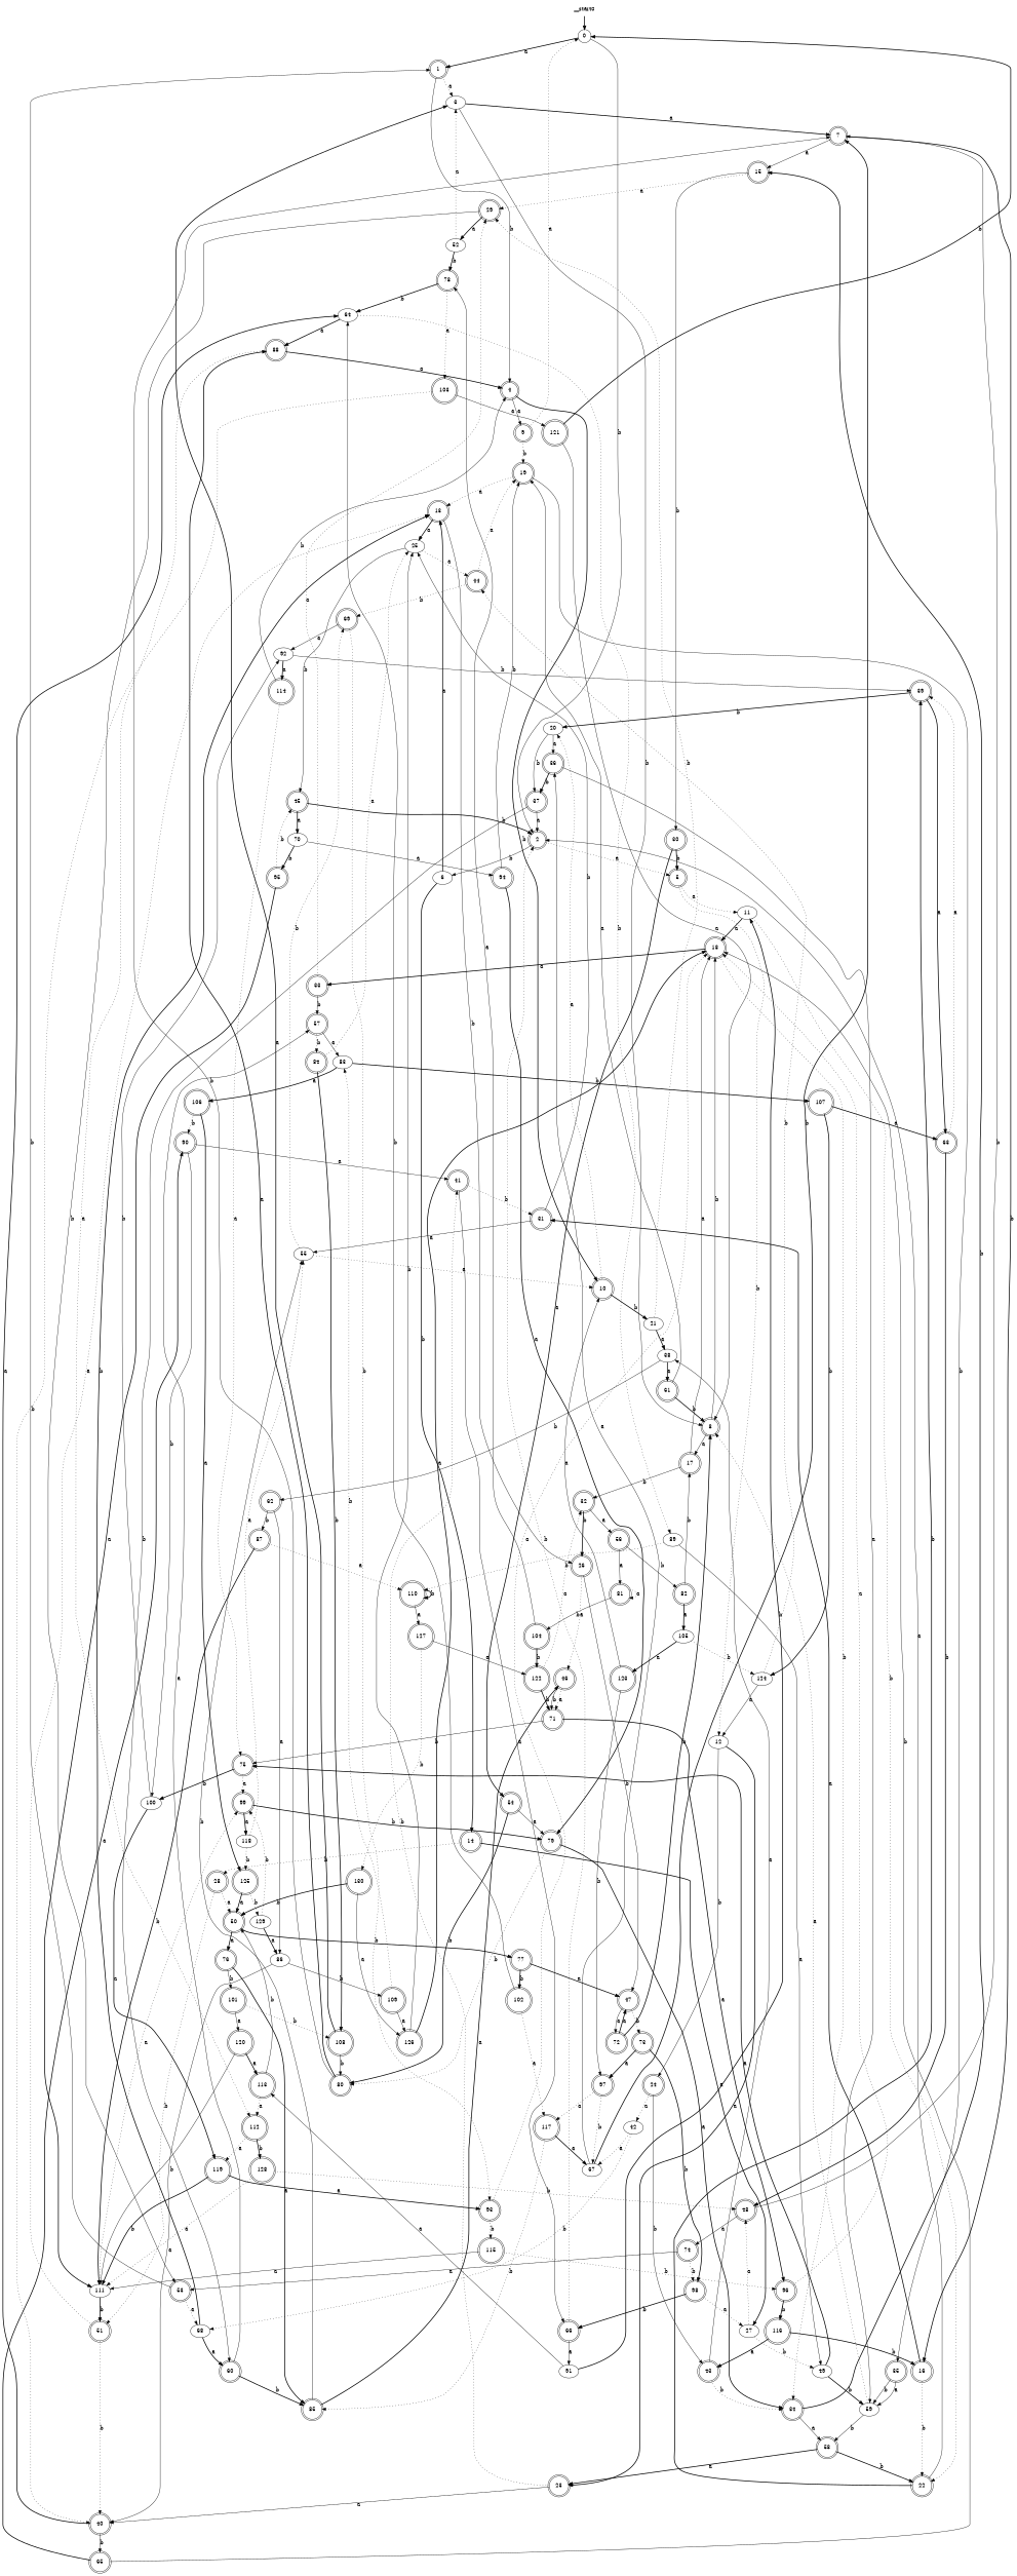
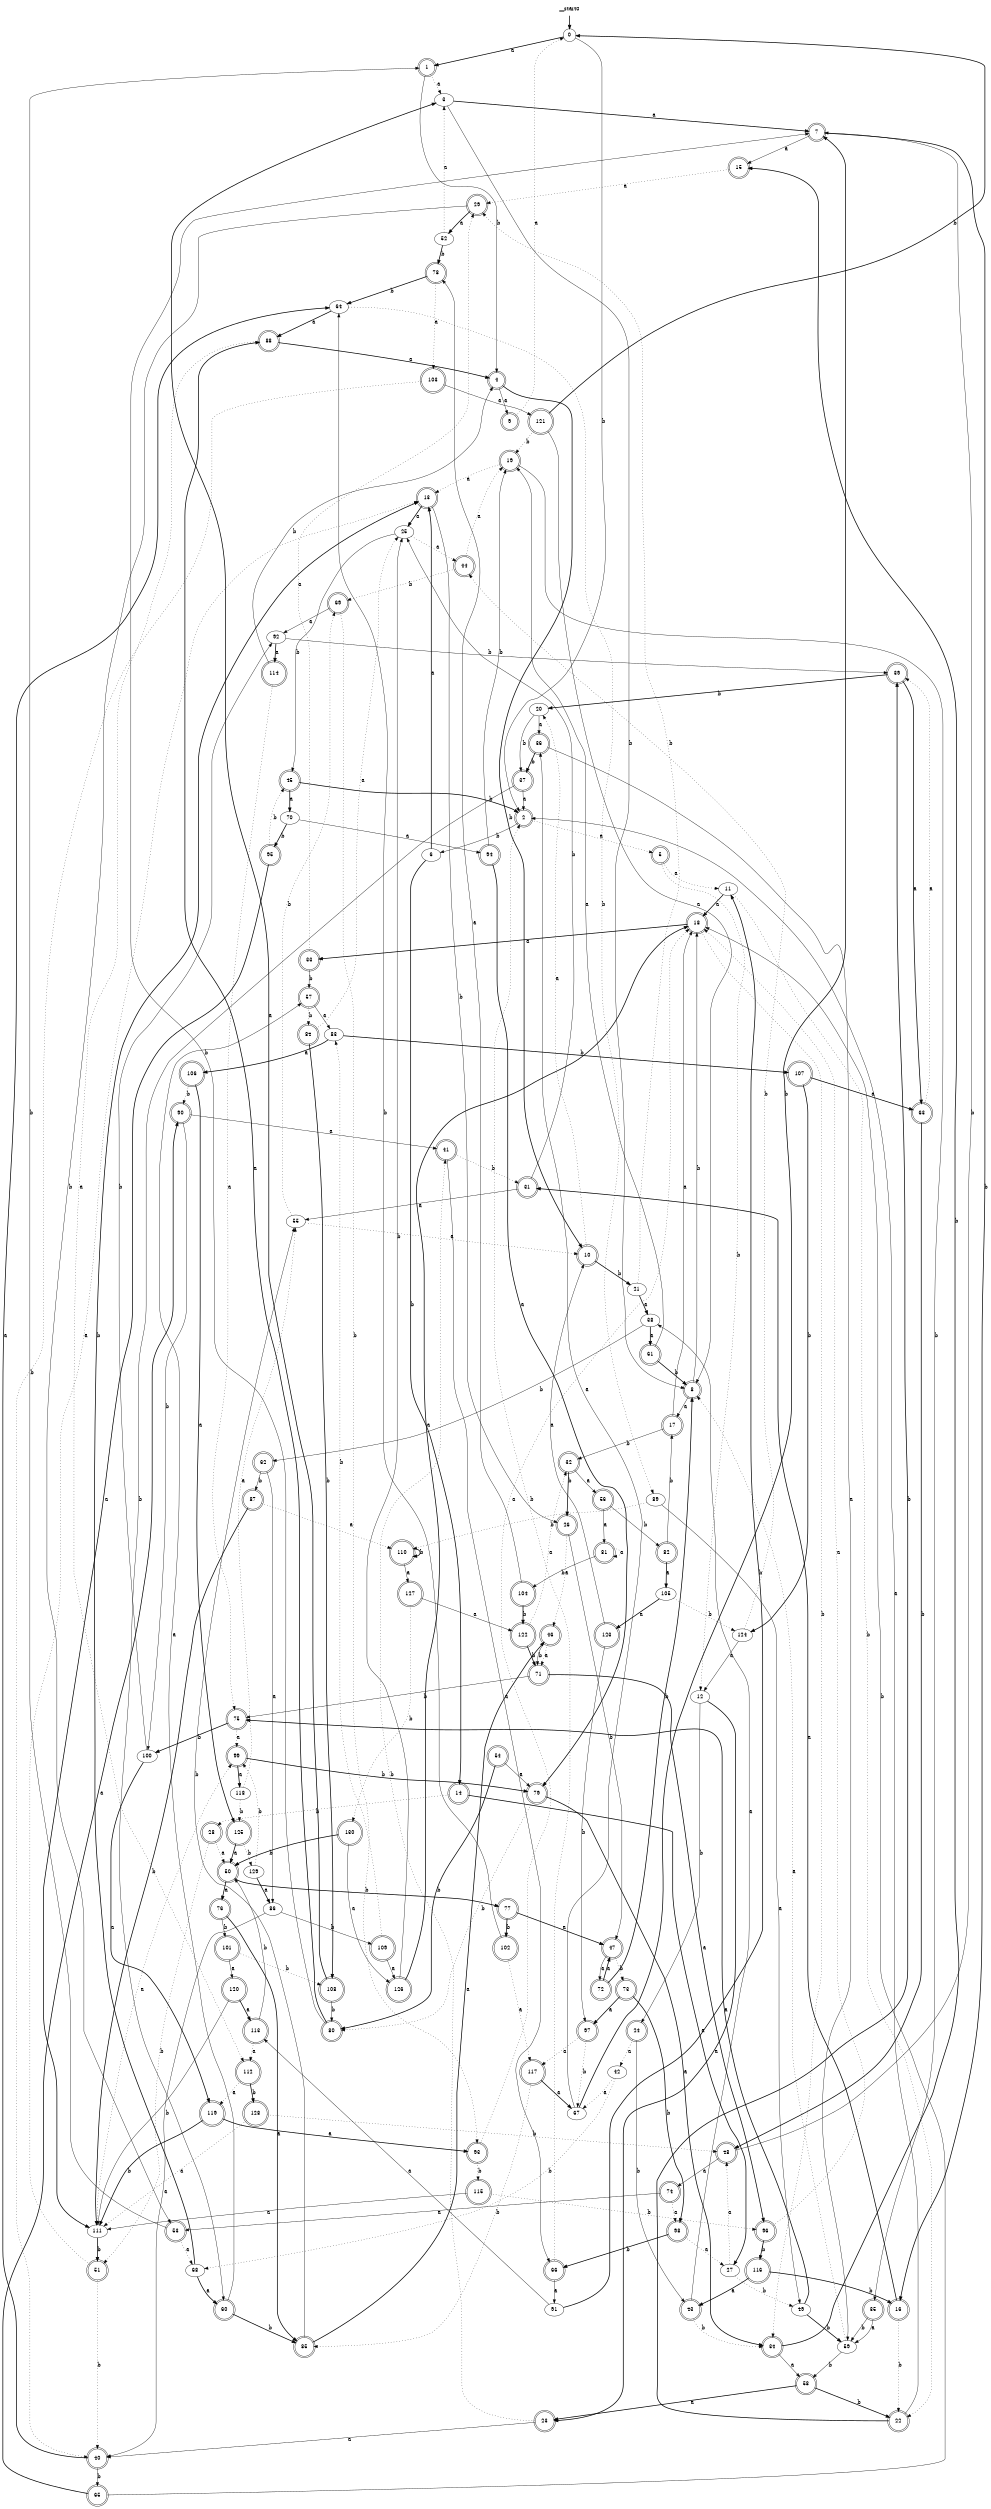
  digraph {
    node [shape=doublecircle]
    edge [style=bold]
    __start0 [shape=none]
    0 [shape=circle]
    1
    2
    3 [shape=""]
    4
    5
    6 [shape=""]
    7
    8
    9
    10
    11 [shape=""]
    12 [shape=""]
    13
    14
    15
    16
    17
    18
    19
    20 [shape=""]
    21 [shape=""]
    22
    23
    24
    25 [shape=""]
    26
    27 [shape=""]
    28
    29
-   30
    31
    32
    33
    34
    35
    36
    37
    38 [shape=""]
    39
    40
    41
    42 [shape=""]
    43
    44
    45
    46
    47
    48
    49 [shape=""]
    50
    51
    52 [shape=""]
    53
    54
    55 [shape=""]
    56
    57
    58
    59 [shape=""]
    60
    61
    62
    63
    64 [shape=""]
    65
    66
    67 [shape=""]
    68 [shape=""]
    69
    70 [shape=""]
    71
    72
    73
    74
    75
    76
    77
    78
    79
    80
    81
    82
    83 [shape=""]
    84
    85
    86 [shape=""]
    87
    88
    89 [shape=""]
    90
    91 [shape=""]
    92 [shape=""]
    93
    94
    95
    96
    97
    98
    99
    100 [shape=""]
    101
    102
    103
    104
    105 [shape=""]
    106
    107
    108
    109
    110
    111 [shape=""]
    112
    113
    114
    115
    116
    117
    118 [shape=""]
    119
    120
    121
    122
    123
    124 [shape=""]
    125
    126
    127
    128
    129 [shape=""]
    130
    __start0 -> 0
    0 -> 1 [label=a]
    0 -> 2 [label=b style=solid]
    1 -> 3 [label=a style=dotted]
    1 -> 4 [label=b style=solid]
    2 -> 5 [label=a style=dotted]
    2 -> 6 [label=b style=solid]
    3 -> 7 [label=a]
    3 -> 8 [label=b style=solid]
    4 -> 9 [label=a style=solid]
    4 -> 10 [label=b]
    5 -> 11 [label=a style=dotted]
    5 -> 12 [label=b style=dotted]
    6 -> 13 [label=a]
    6 -> 14 [label=b]
    7 -> 15 [label=a style=solid]
    7 -> 16 [label=b]
    8 -> 17 [label=a style=solid]
    8 -> 18 [label=b style=solid]
    9 -> 0 [label=a style=dotted]
-   9 -> 19 [label=b style=dotted]
+   121 -> 19 [label=b style=dotted]
    10 -> 20 [label=a style=dotted]
    10 -> 21 [label=b]
    11 -> 18 [label=a]
    11 -> 22 [label=b style=dotted]
    12 -> 23 [label=a]
    12 -> 24 [label=b style=solid]
    13 -> 25 [label=a]
    13 -> 26 [label=b style=solid]
    14 -> 27 [label=a]
    14 -> 28 [label=b style=dotted]
    15 -> 29 [label=a style=dotted]
-   15 -> 30 [label=b style=solid]
    16 -> 22 [label=b style=dotted]
    16 -> 31 [label=a]
    17 -> 18 [label=a style=solid]
    17 -> 32 [label=b style=solid]
    18 -> 33 [label=a]
    18 -> 34 [label=b style=dotted]
    19 -> 13 [label=a style=dotted]
    19 -> 35 [label=b style=solid]
    20 -> 36 [label=a style=solid]
    20 -> 37 [label=b style=solid]
    21 -> 29 [label=b style=dotted]
    21 -> 38 [label=a]
    22 -> 2 [label=a style=solid]
    22 -> 39 [label=b]
    23 -> 40 [label=a style=solid]
    23 -> 41 [label=b style=dotted]
    24 -> 42 [label=a style=dotted]
    24 -> 43 [label=b style=solid]
    25 -> 44 [label=a style=dotted]
    25 -> 45 [label=b style=solid]
    26 -> 46 [label=a style=dotted]
    26 -> 47 [label=b style=solid]
    27 -> 48 [label=a style=dotted]
    27 -> 49 [label=b style=dotted]
    28 -> 50 [label=a style=dotted]
    28 -> 51 [label=b style=dotted]
    29 -> 52 [label=a]
    29 -> 53 [label=b style=solid]
-   30 -> 5 [label=b]
-   30 -> 54 [label=a]
    31 -> 25 [label=b style=solid]
    31 -> 55 [label=a style=solid]
    32 -> 26 [label=b]
    32 -> 56 [label=a style=solid]
    33 -> 29 [label=a style=dotted]
    33 -> 57 [label=b style=solid]
    34 -> 15 [label=b]
    34 -> 58 [label=a style=solid]
    35 -> 59 [label=a style=solid]
    35 -> 59 [label=b style=solid]
    36 -> 37 [label=b]
    36 -> 59 [label=a style=solid]
    37 -> 2 [label=a style=solid]
    37 -> 60 [label=b style=solid]
    38 -> 61 [label=a]
    38 -> 62 [label=b style=solid]
    39 -> 20 [label=b]
    39 -> 63 [label=a]
    40 -> 64 [label=a]
    40 -> 65 [label=b style=solid]
    41 -> 31 [label=b style=dotted]
    41 -> 66 [label=a style=solid]
    42 -> 67 [label=a style=dotted]
    42 -> 68 [label=b style=dotted]
    43 -> 34 [label=b style=dotted]
    43 -> 38 [label=a style=solid]
    44 -> 19 [label=a style=dotted]
    44 -> 69 [label=b style=dotted]
    45 -> 2 [label=b]
    45 -> 70 [label=a]
    46 -> 71 [label=a style=dotted]
    46 -> 71 [label=b style=solid]
    47 -> 72 [label=a style=solid]
    47 -> 73 [label=b style=dotted]
    48 -> 7 [label=b style=solid]
    48 -> 74 [label=a style=solid]
    49 -> 59 [label=b]
    49 -> 75 [label=a]
    50 -> 76 [label=a]
    50 -> 77 [label=b]
    51 -> 13 [label=a style=dotted]
    51 -> 40 [label=b style=dotted]
    52 -> 3 [label=a style=dotted]
    52 -> 78 [label=b]
    53 -> 1 [label=b style=solid]
    53 -> 68 [label=a style=dotted]
    54 -> 79 [label=a style=solid]
    54 -> 80 [label=b]
    55 -> 10 [label=a style=dotted]
    55 -> 69 [label=b style=dotted]
    56 -> 81 [label=a style=solid]
    56 -> 82 [label=b style=solid]
    57 -> 83 [label=a style=solid]
    57 -> 84 [label=b style=dotted]
    58 -> 22 [label=b]
    58 -> 23 [label=a]
    59 -> 8 [label=a style=dotted]
    59 -> 58 [label=b style=solid]
    60 -> 57 [label=a style=solid]
    60 -> 85 [label=b]
    61 -> 8 [label=b]
    61 -> 19 [label=a style=solid]
    62 -> 86 [label=a style=solid]
    62 -> 87 [label=b style=solid]
    63 -> 39 [label=a style=dotted]
    63 -> 48 [label=b]
    64 -> 88 [label=a]
    64 -> 89 [label=b style=dotted]
    65 -> 18 [label=b style=solid]
    65 -> 90 [label=a]
    66 -> 2 [label=b style=dotted]
    66 -> 91 [label=a style=solid]
    67 -> 7 [label=b]
    67 -> 36 [label=a style=solid]
    68 -> 13 [label=b]
    68 -> 60 [label=a]
    69 -> 92 [label=a style=solid]
    69 -> 93 [label=b style=dotted]
    70 -> 94 [label=a style=solid]
    70 -> 95 [label=b]
    71 -> 75 [label=b style=solid]
    71 -> 96 [label=a]
    72 -> 8 [label=b]
    72 -> 47 [label=a]
    73 -> 97 [label=a]
    73 -> 98 [label=b]
    74 -> 53 [label=a style=solid]
-   74 -> 98 [label=b style=dotted]
+   74 -> 98 [label=a style=dotted]
    75 -> 99 [label=a style=dotted]
    75 -> 100 [label=b]
    76 -> 85 [label=a]
    76 -> 101 [label=b style=solid]
    77 -> 47 [label=a]
    77 -> 102 [label=b]
    78 -> 64 [label=b]
    78 -> 103 [label=a style=dotted]
    79 -> 34 [label=a]
    79 -> 80 [label=b style=dotted]
    80 -> 7 [label=b style=solid]
    80 -> 88 [label=a]
    81 -> 81 [label=a style=dotted]
    81 -> 104 [label=b style=solid]
    82 -> 17 [label=b style=solid]
    82 -> 105 [label=a]
    83 -> 106 [label=a]
    83 -> 107 [label=b]
    84 -> 25 [label=a style=dotted]
    84 -> 108 [label=b]
    85 -> 46 [label=a]
    85 -> 55 [label=b style=solid]
    86 -> 40 [label=a style=solid]
    86 -> 109 [label=b style=solid]
    87 -> 110 [label=a style=dotted]
    87 -> 111 [label=b]
    88 -> 4 [label=a]
    88 -> 112 [label=a style=dotted]
    89 -> 49 [label=a style=solid]
    89 -> 110 [label=b style=dotted]
    90 -> 41 [label=a style=solid]
    90 -> 100 [label=b style=solid]
    91 -> 11 [label=b]
    91 -> 113 [label=a style=solid]
    92 -> 39 [label=b style=solid]
    92 -> 114 [label=a]
    93 -> 18 [label=a style=dotted]
    93 -> 115 [label=b style=dotted]
    94 -> 19 [label=b style=solid]
    94 -> 79 [label=a]
    95 -> 45 [label=b style=dotted]
    95 -> 111 [label=a]
    96 -> 18 [label=a style=dotted]
    96 -> 116 [label=b]
    97 -> 67 [label=b style=dotted]
    97 -> 117 [label=a style=dotted]
    98 -> 27 [label=a style=dotted]
    98 -> 66 [label=b]
    99 -> 79 [label=b]
    99 -> 118 [label=a]
    100 -> 92 [label=b style=solid]
    100 -> 119 [label=a]
    101 -> 108 [label=b style=dotted]
    101 -> 120 [label=a style=solid]
    102 -> 64 [label=b style=solid]
    102 -> 117 [label=a style=dotted]
    103 -> 40 [label=b style=dotted]
    103 -> 121 [label=a style=solid]
    104 -> 78 [label=a style=solid]
    104 -> 122 [label=b]
    105 -> 123 [label=a]
    105 -> 124 [label=b style=dotted]
    106 -> 90 [label=b style=dotted]
    106 -> 125 [label=a]
    107 -> 63 [label=a]
    107 -> 124 [label=b]
    108 -> 3 [label=a]
    108 -> 80 [label=b style=solid]
    109 -> 83 [label=b style=dotted]
    109 -> 126 [label=a style=solid]
    110 -> 110 [label=b]
    110 -> 127 [label=a style=solid]
    111 -> 51 [label=b]
    111 -> 99 [label=a style=dotted]
    112 -> 119 [label=a style=dotted]
    112 -> 128 [label=b]
    113 -> 50 [label=b style=solid]
    113 -> 112 [label=a style=dotted]
    114 -> 4 [label=b style=solid]
    114 -> 75 [label=a style=dotted]
    115 -> 96 [label=b style=dotted]
    115 -> 111 [label=a style=solid]
    116 -> 16 [label=b]
    116 -> 43 [label=a]
    117 -> 67 [label=a]
    117 -> 85 [label=b style=dotted]
    118 -> 55 [label=a style=dotted]
    118 -> 125 [label=b style=dotted]
    119 -> 93 [label=a]
    119 -> 111 [label=b]
    120 -> 111 [label=b style=solid]
    120 -> 113 [label=a]
    121 -> 0 [label=b]
    121 -> 8 [label=a style=solid]
    122 -> 32 [label=a style=dotted]
    122 -> 71 [label=b]
    123 -> 10 [label=a style=solid]
    123 -> 97 [label=b style=solid]
    124 -> 12 [label=a style=solid]
    124 -> 44 [label=b style=dotted]
    125 -> 50 [label=a]
    125 -> 129 [label=b style=dotted]
    126 -> 18 [label=a]
    126 -> 25 [label=b style=solid]
    127 -> 122 [label=a style=solid]
    127 -> 130 [label=b style=dotted]
    128 -> 48 [label=b style=dotted]
    128 -> 111 [label=a style=dotted]
    129 -> 86 [label=a]
    129 -> 99 [label=b style=dotted]
    130 -> 50 [label=b]
    130 -> 126 [label=a style=solid]
  }
